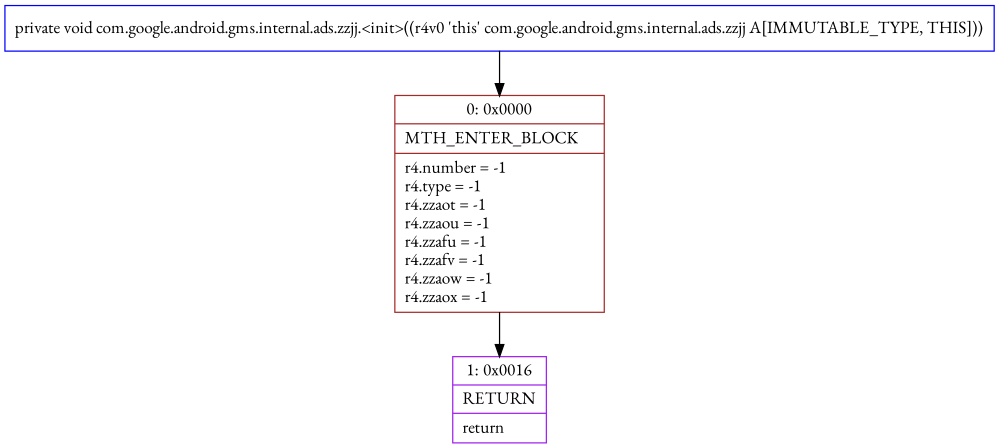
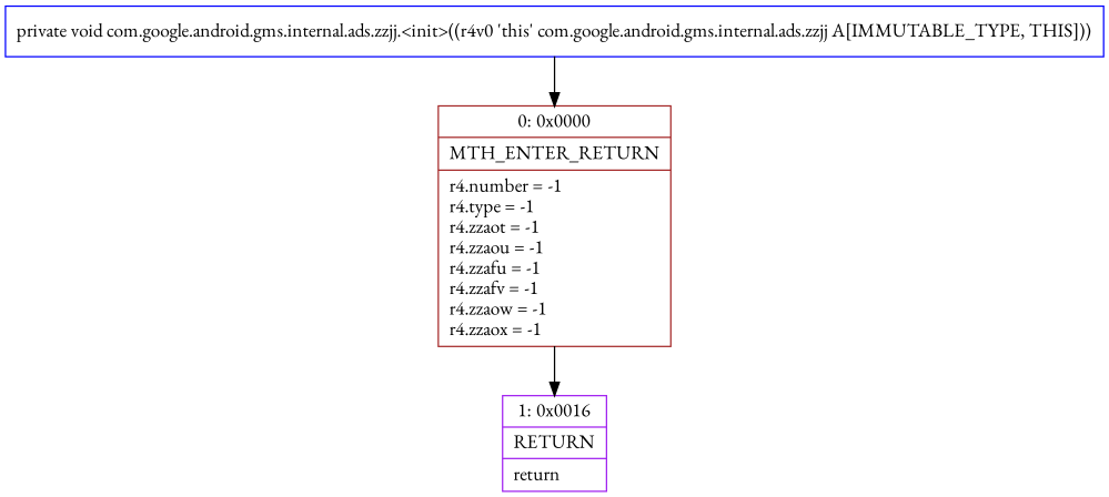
  digraph {
    fontname="EB Garamond"
    node [shape=record fontname="EB Garamond"]
    edge [fontname="EB Garamond"]
-   n1 [label="{0\:\ 0x0000|MTH_ENTER_BLOCK\l|r4.number = \-1\lr4.type = \-1\lr4.zzaot = \-1\lr4.zzaou = \-1\lr4.zzafu = \-1\lr4.zzafv = \-1\lr4.zzaow = \-1\lr4.zzaox = \-1\l}" color=brown]
+   n1 [label="{0\:\ 0x0000|MTH_ENTER_RETURN\l|r4.number = \-1\lr4.type = \-1\lr4.zzaot = \-1\lr4.zzaou = \-1\lr4.zzafu = \-1\lr4.zzafv = \-1\lr4.zzaow = \-1\lr4.zzaox = \-1\l}" color=brown]
    n2 [label="{1\:\ 0x0016|RETURN\l|return\l}" color=purple]
    n3 [label="{private void com.google.android.gms.internal.ads.zzjj.\<init\>((r4v0 'this' com.google.android.gms.internal.ads.zzjj A[IMMUTABLE_TYPE, THIS])) }" color=blue]
    n1 -> n2
    n3 -> n1
  }
